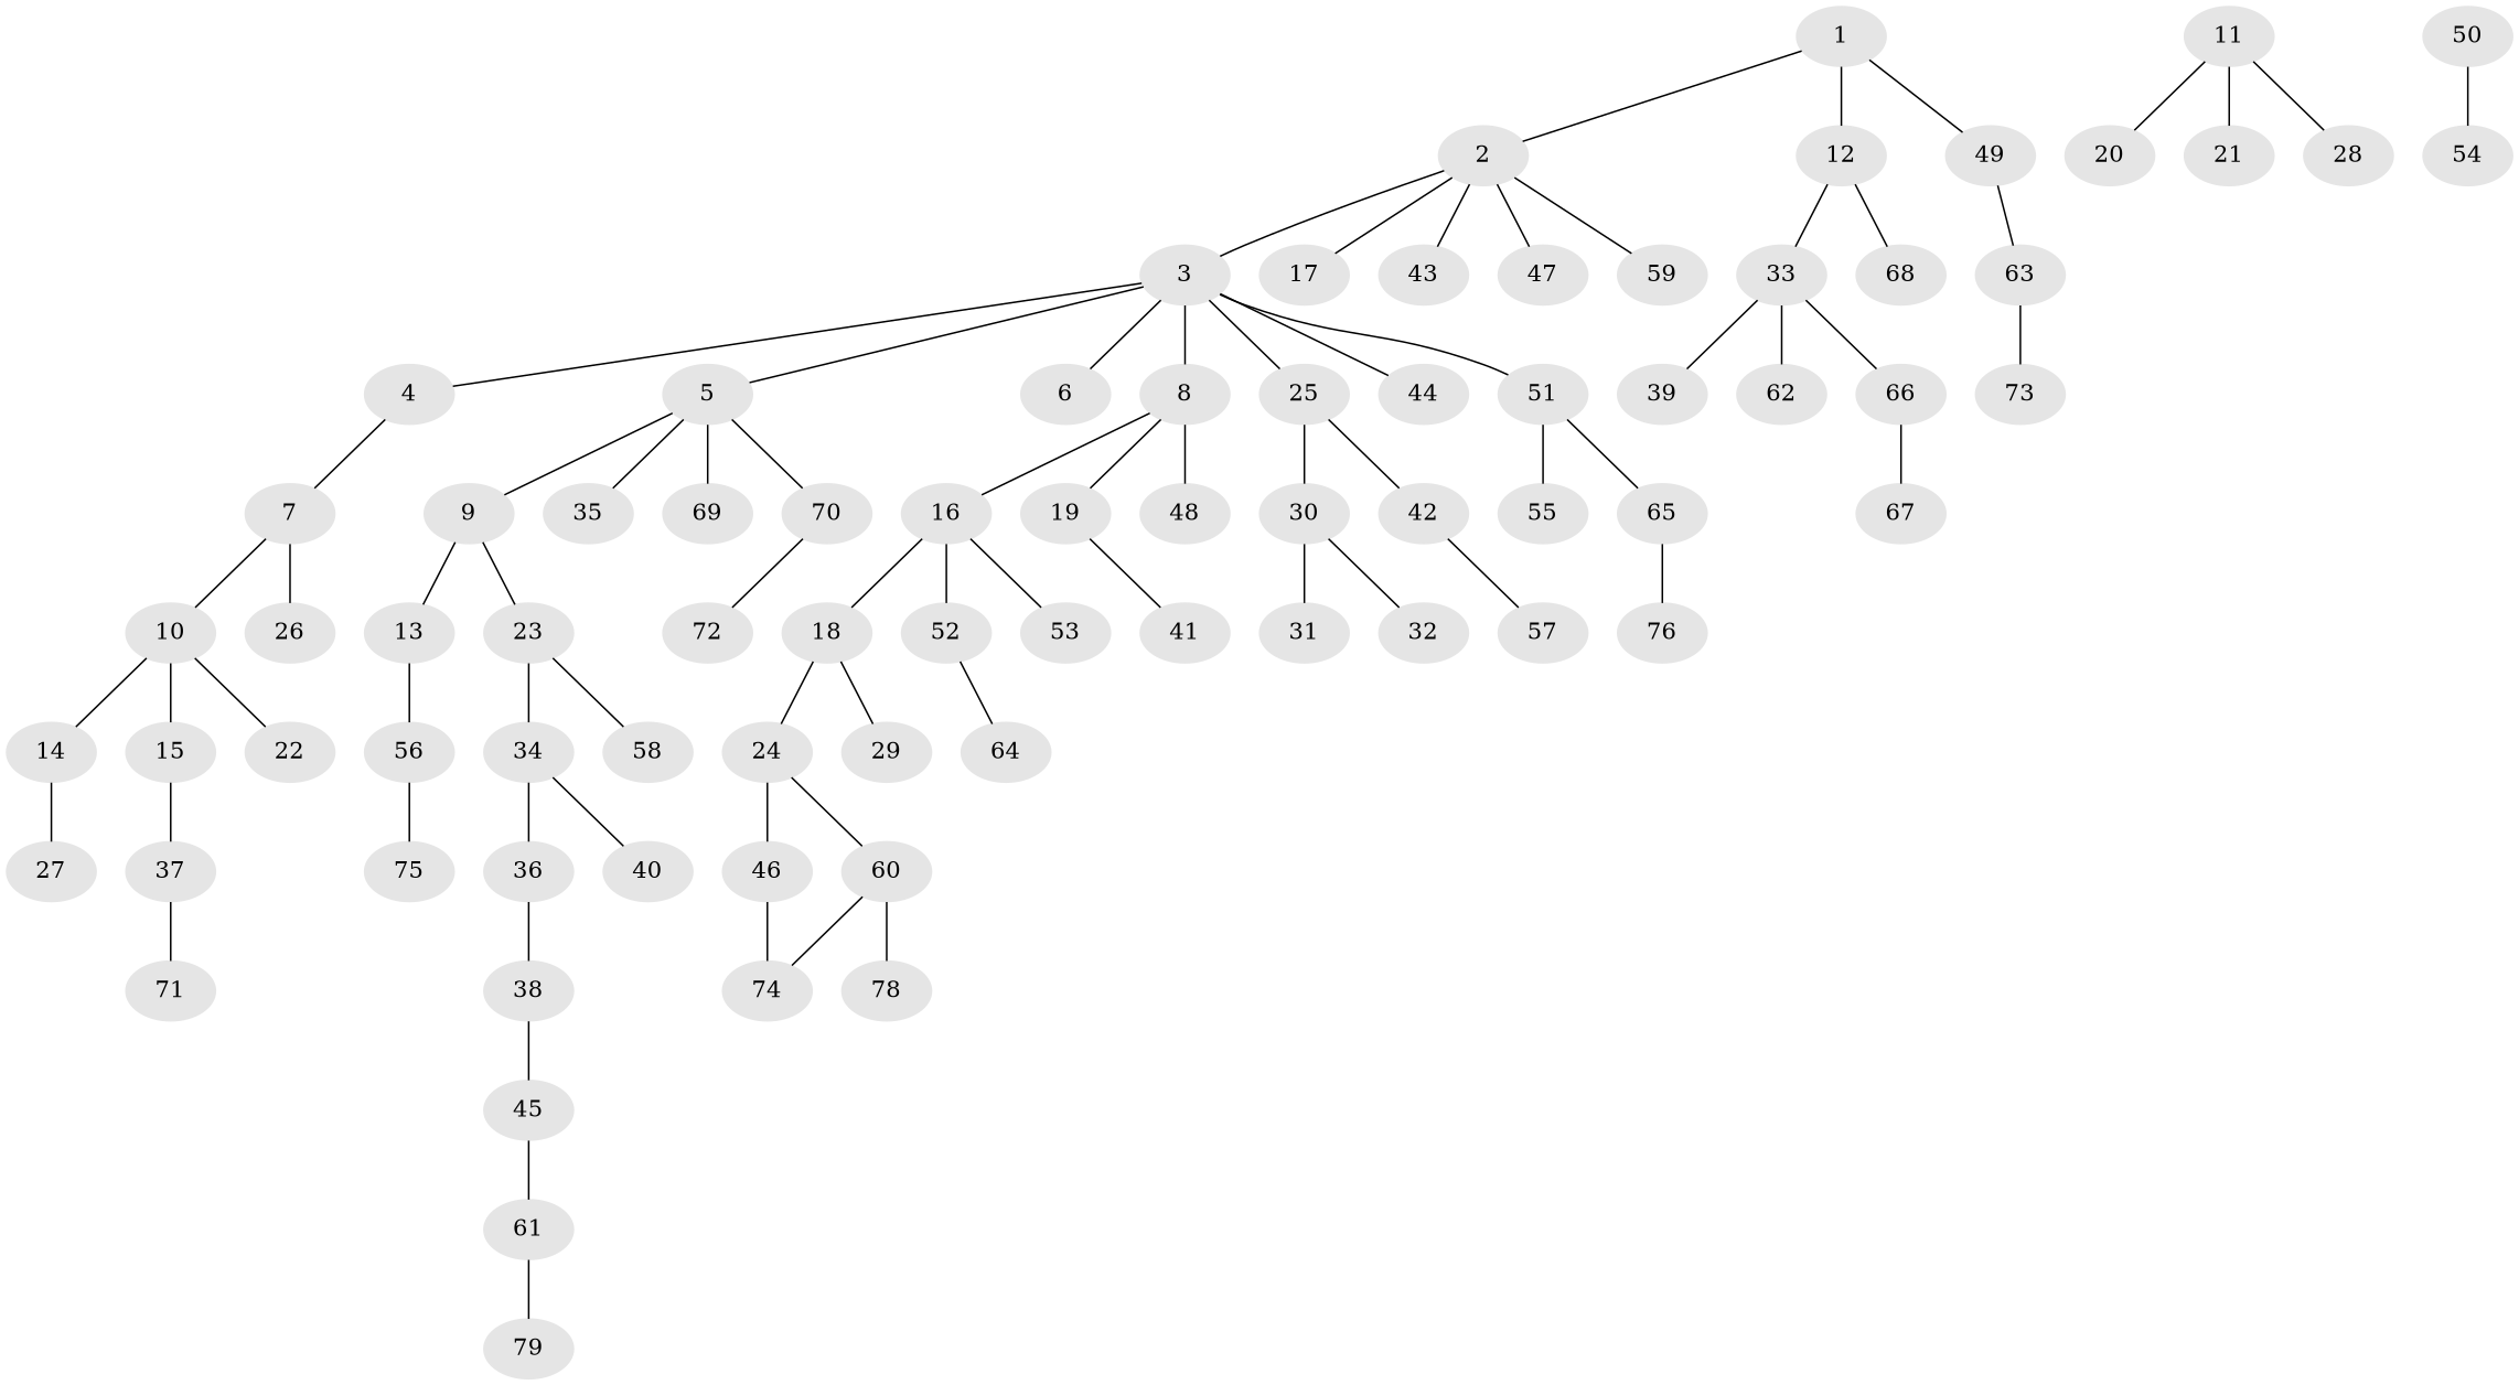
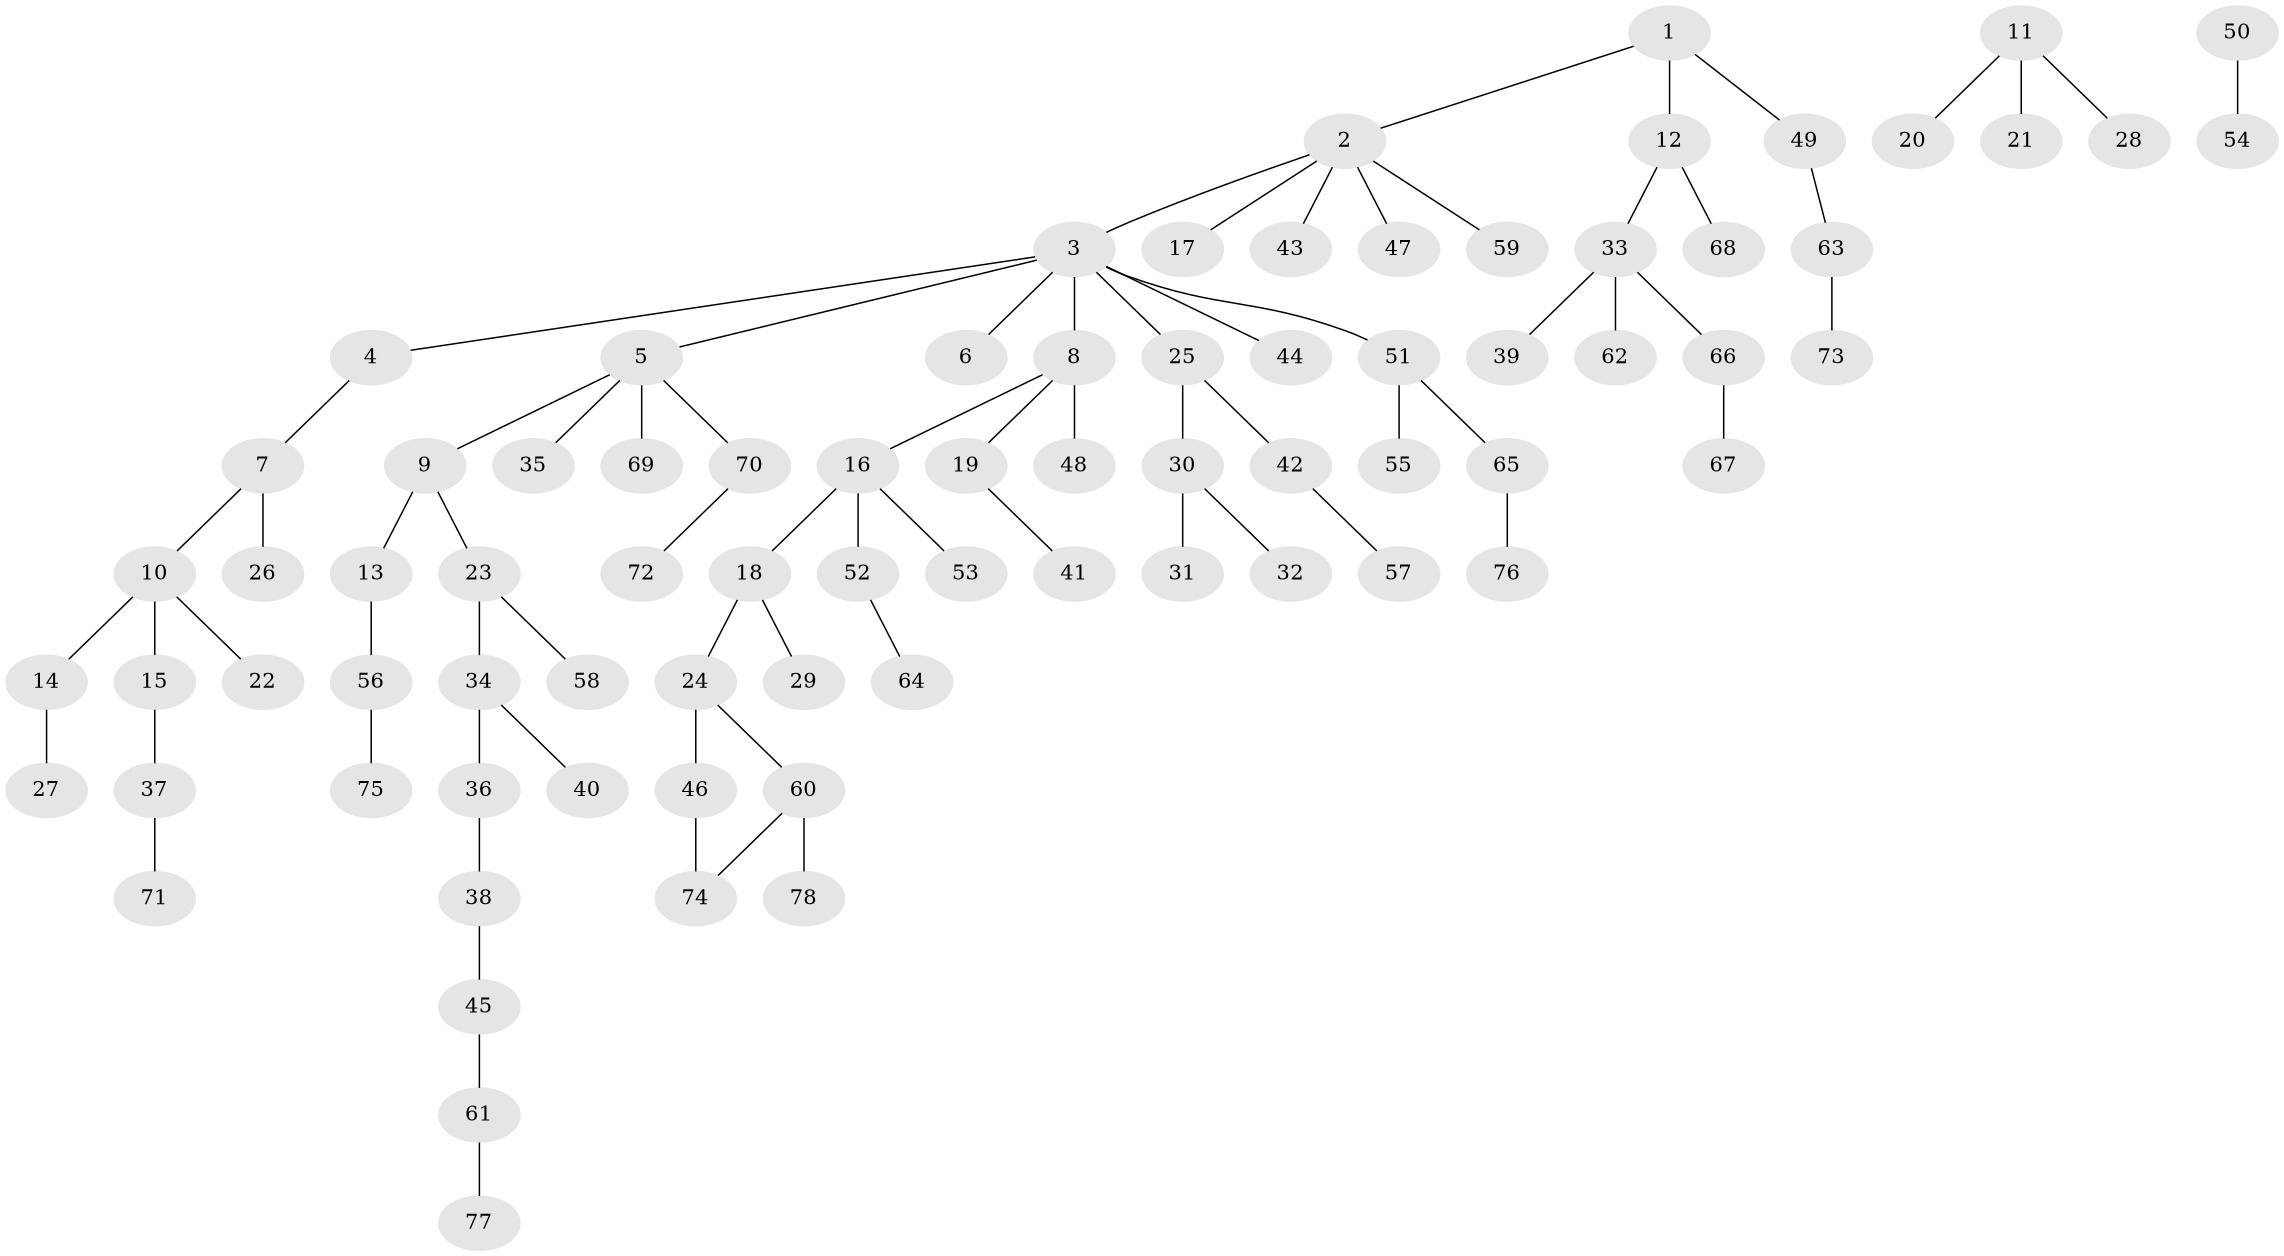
  graph {
    node [color=gray90 style=filled]
    1
    2
    12
    49
    3
    17
    43
    47
    59
    33
    68
    63
    4
    5
    6
    8
    25
    44
    51
    7
    9
    35
    69
    70
    16
    19
    48
    30
    42
    55
    65
    10
    26
    13
    23
    72
    14
    15
    22
    18
    52
    53
    41
    11
    20
    21
    28
    56
    34
    58
    27
    37
    39
    62
    66
    75
    71
    24
    29
    64
    46
    60
    36
    40
    74
    78
    31
    32
    57
    67
    38
    45
    61
-   77 [label=79]
+   77
    50
    54
    73
    76
    1 -- 2
    1 -- 12
    1 -- 49
    2 -- 3
    2 -- 17
    2 -- 43
    2 -- 47
    2 -- 59
    12 -- 33
    12 -- 68
    49 -- 63
    3 -- 4
    3 -- 5
    3 -- 6
    3 -- 8
    3 -- 25
    3 -- 44
    3 -- 51
    33 -- 39
    33 -- 62
    33 -- 66
    63 -- 73
    4 -- 7
    5 -- 9
    5 -- 35
    5 -- 69
    5 -- 70
    8 -- 16
    8 -- 19
    8 -- 48
    25 -- 30
    25 -- 42
    51 -- 55
    51 -- 65
    7 -- 10
    7 -- 26
    9 -- 13
    9 -- 23
    70 -- 72
    16 -- 18
    16 -- 52
    16 -- 53
    19 -- 41
    30 -- 31
    30 -- 32
    42 -- 57
    65 -- 76
    10 -- 14
    10 -- 15
    10 -- 22
    13 -- 56
    23 -- 34
    23 -- 58
    14 -- 27
    15 -- 37
    18 -- 24
    18 -- 29
    52 -- 64
    11 -- 20
    11 -- 21
    11 -- 28
    56 -- 75
    34 -- 36
    34 -- 40
    37 -- 71
    66 -- 67
    24 -- 46
    24 -- 60
    46 -- 74
    60 -- 74
    60 -- 78
    36 -- 38
    38 -- 45
    45 -- 61
    61 -- 77
    50 -- 54
  }
